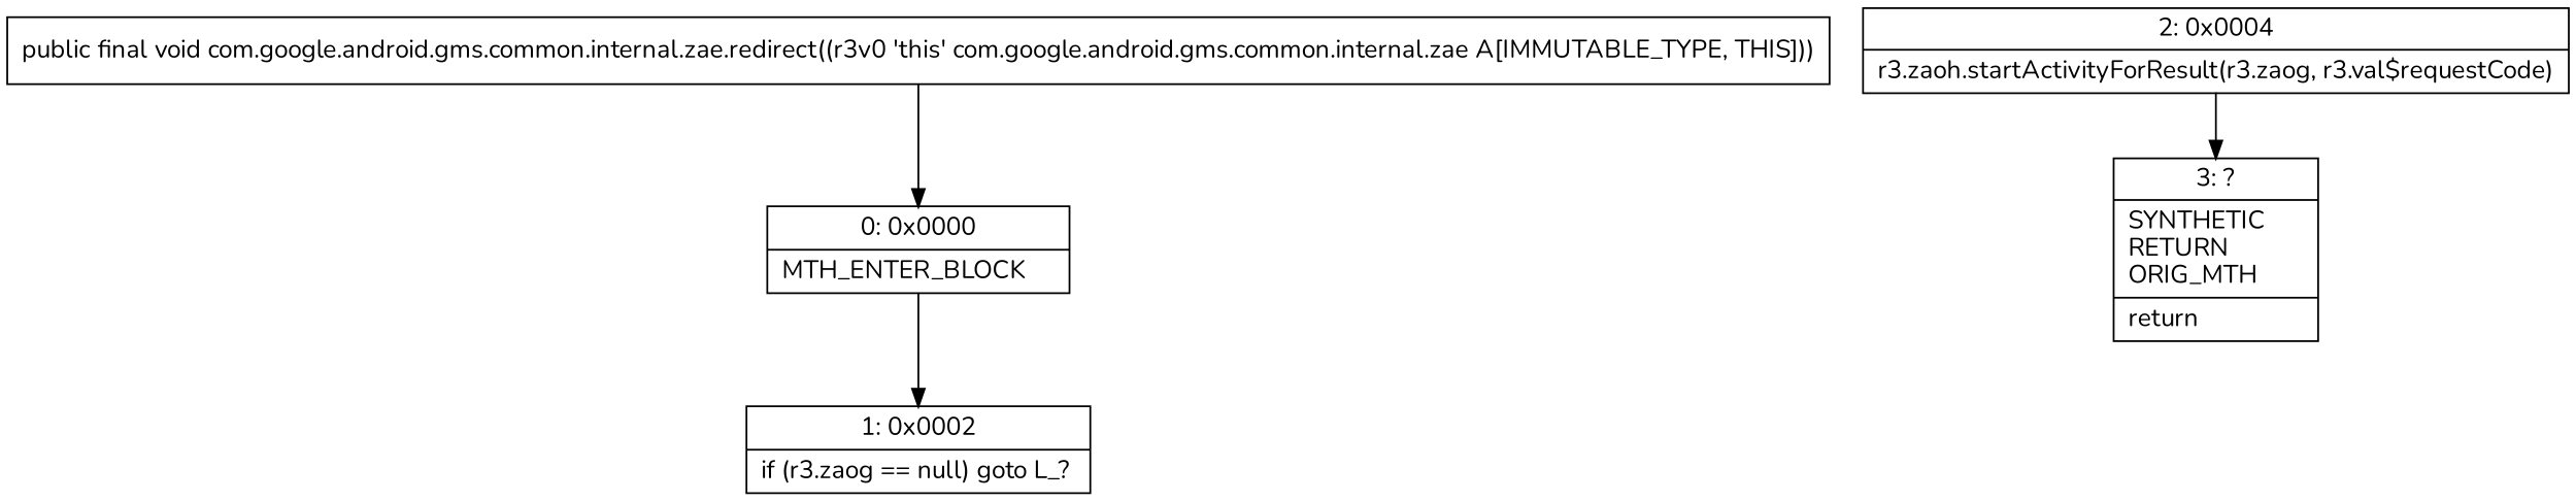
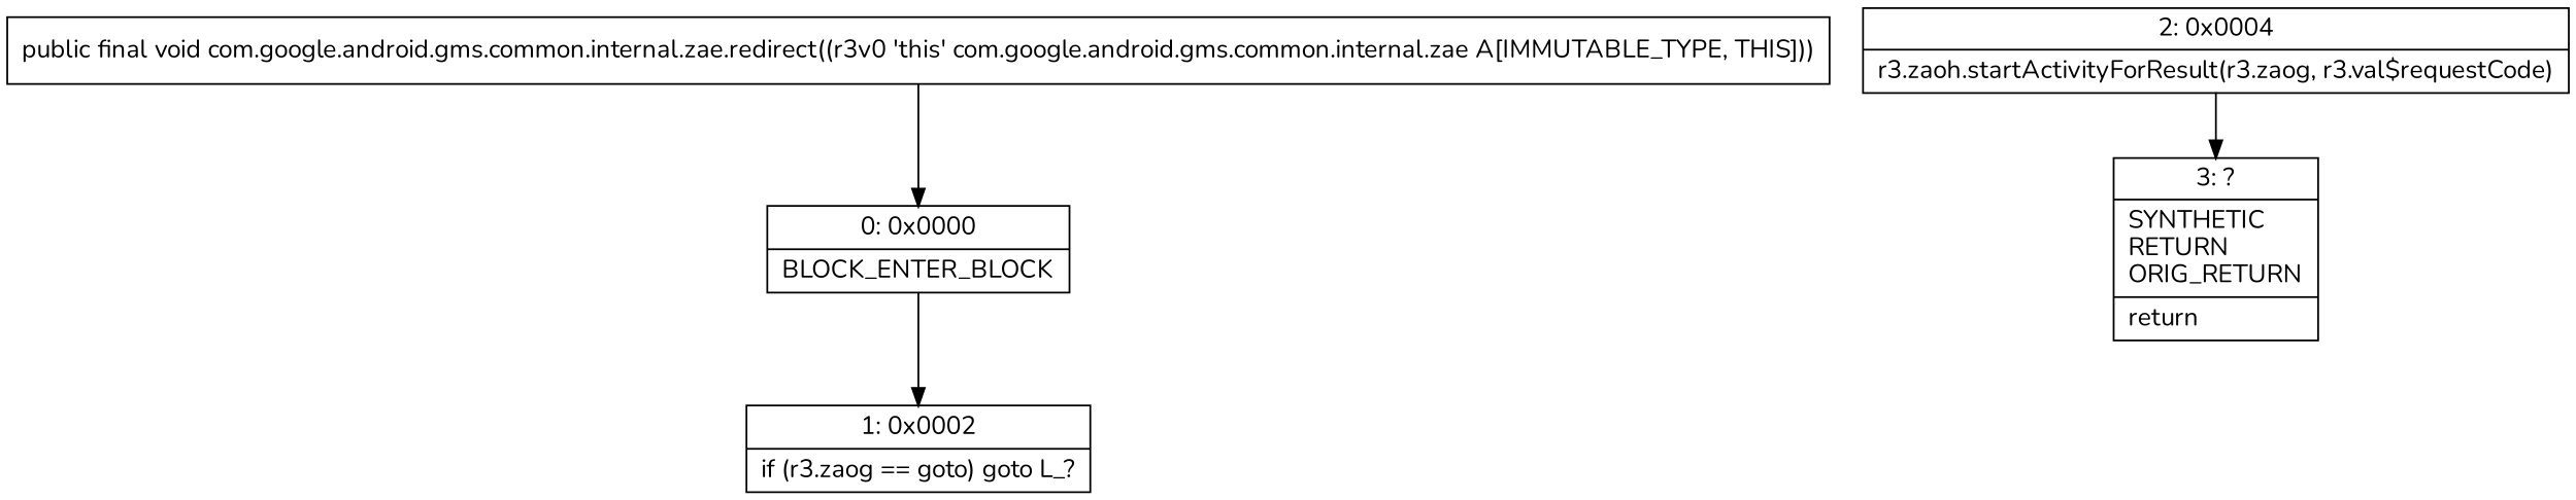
  digraph {
    fontname=Nunito
    node [fontname=Nunito shape=record]
    edge [fontname=Nunito]
-   n1 [label="{0\:\ 0x0000|MTH_ENTER_BLOCK\l}"]
-   n2 [label="{1\:\ 0x0002|if (r3.zaog == null) goto L_?\l}"]
+   n1 [label="{0\:\ 0x0000|BLOCK_ENTER_BLOCK\l}"]
+   n2 [label="{1\:\ 0x0002|if (r3.zaog == goto) goto L_?\l}"]
    n3 [label="{2\:\ 0x0004|r3.zaoh.startActivityForResult(r3.zaog, r3.val$requestCode)\l}"]
-   n4 [label="{3\:\ ?|SYNTHETIC\lRETURN\lORIG_MTH\l|return\l}"]
+   n4 [label="{3\:\ ?|SYNTHETIC\lRETURN\lORIG_RETURN\l|return\l}"]
    n5 [label="{public final void com.google.android.gms.common.internal.zae.redirect((r3v0 'this' com.google.android.gms.common.internal.zae A[IMMUTABLE_TYPE, THIS])) }"]
    n1 -> n2
    n3 -> n4
    n5 -> n1
  }
